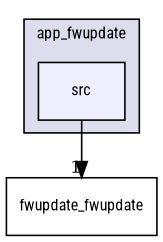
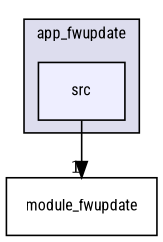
  digraph {
    compound=true
    fontname="Roboto Condensed"
    node [fontname="Roboto Condensed" fontsize=10 shape=box]
    n1 [fillcolor="#eeeeff" label=src pencolor=black style=filled]
-   n2 [label=fwupdate_fwupdate]
+   n2 [label=module_fwupdate]
    subgraph cluster_1 {
      bgcolor="#ddddee"
      fontsize=10
      label=app_fwupdate
      pencolor=black
      n1
    }
    n1 -> n2 [headlabel=1 labeldistance=1.5 labelfontname=Helvetica labelfontsize=10 fontname="Roboto Condensed"]
  }
